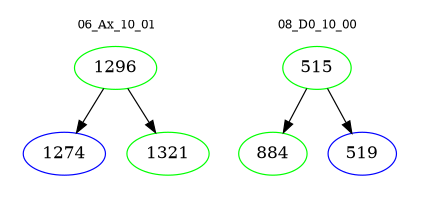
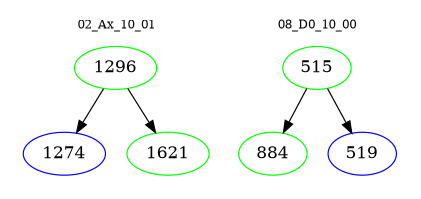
  digraph {
    node [color=green]
    edge [color=black]
    n1 [label=1296]
    n2 [color=blue label=1274]
-   n3 [label=1321]
+   n3 [label=1621]
    n4 [label=515]
    n5 [label=884]
    n6 [color=blue label=519]
    subgraph cluster_1 {
      color=white
      fontsize=10
-     label="06_Ax_10_01"
+     label="02_Ax_10_01"
      n1
      n2
      n3
    }
    subgraph cluster_2 {
      color=white
      fontsize=10
      label="08_D0_10_00"
      n4
      n5
      n6
    }
    n1 -> n2
    n1 -> n3
    n4 -> n5
    n4 -> n6
  }
